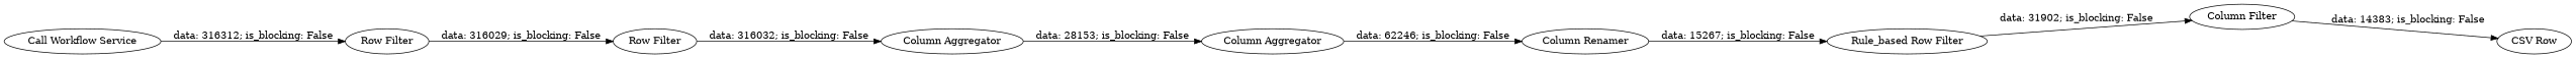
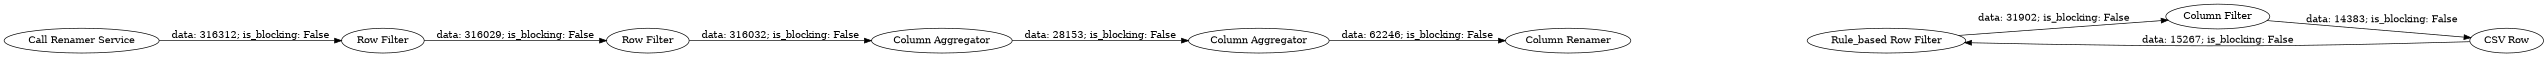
  digraph {
    rankdir=LR
    n1 [label="Rule_based Row Filter"]
    n2 [label="Column Filter"]
    n3 [label="CSV Row"]
    n4 [label="Column Renamer"]
    n5 [label="Row Filter"]
    n6 [label="Row Filter"]
    n7 [label="Column Aggregator"]
    n8 [label="Column Aggregator"]
-   n9 [label="Call Workflow Service"]
+   n9 [label="Call Renamer Service"]
    n1 -> n2 [label="data: 31902; is_blocking: False"]
    n2 -> n3 [label="data: 14383; is_blocking: False"]
-   n4 -> n1 [label="data: 15267; is_blocking: False"]
+   n3 -> n1 [label="data: 15267; is_blocking: False"]
    n5 -> n6 [label="data: 316029; is_blocking: False"]
    n6 -> n7 [label="data: 316032; is_blocking: False"]
    n7 -> n8 [label="data: 28153; is_blocking: False"]
    n8 -> n4 [label="data: 62246; is_blocking: False"]
    n9 -> n5 [label="data: 316312; is_blocking: False"]
  }
